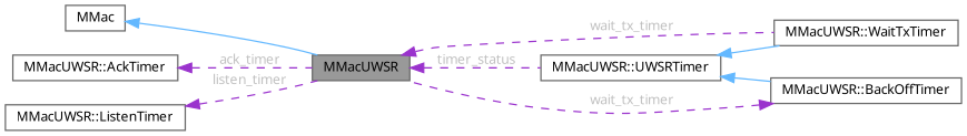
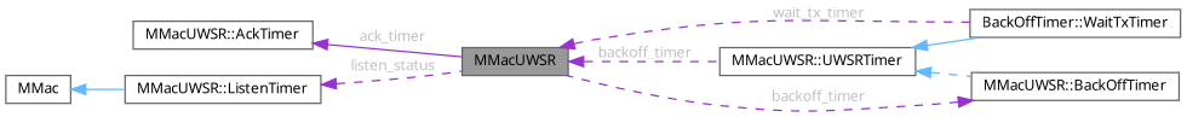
  digraph {
    fontname="Noto Sans"
    rankdir=LR
    node [color=gray40 fillcolor=white fontname="Noto Sans" fontsize=10 shape=box style=filled]
    edge [color=darkorchid3 dir=back fontcolor=grey fontname="Noto Sans" fontsize=10 labelfontname=Helvetica labelfontsize=10 style=dashed]
    n1 [fillcolor=grey60 fontcolor=black height=0.2 label=MMacUWSR width=0.4]
    n2 [height=0.2 label="MMacUWSR::UWSRTimer" width=0.4]
-   n3 [height=0.2 label="MMacUWSR::WaitTxTimer" width=0.4]
+   n3 [height=0.2 label="BackOffTimer::WaitTxTimer" width=0.4]
    n4 [height=0.2 label="MMacUWSR::BackOffTimer" width=0.4]
    n5 [height=0.2 label=MMac width=0.4]
    n6 [height=0.2 label="MMacUWSR::AckTimer" width=0.4]
    n7 [height=0.2 label="MMacUWSR::ListenTimer" width=0.4]
-   n1 -> n2 [label=" timer_status"]
+   n1 -> n2 [label=" backoff_timer"]
    n1 -> n3 [label=" wait_tx_timer"]
    n2 -> n3 [color=steelblue1 style=solid fontcolor=""]
-   n2 -> n4 [color=steelblue1 style=solid fontcolor=""]
-   n4 -> n1 [label=" wait_tx_timer"]
-   n5 -> n1 [color=steelblue1 style=solid fontcolor=""]
-   n6 -> n1 [label=" ack_timer"]
-   n7 -> n1 [label=" listen_timer"]
+   n2 -> n4 [color=steelblue1 fontcolor=""]
+   n4 -> n1 [label=" backoff_timer"]
+   n5 -> n7 [color=steelblue1 style=solid fontcolor=""]
+   n6 -> n1 [label=" ack_timer" style=solid]
+   n7 -> n1 [label=" listen_status"]
  }
